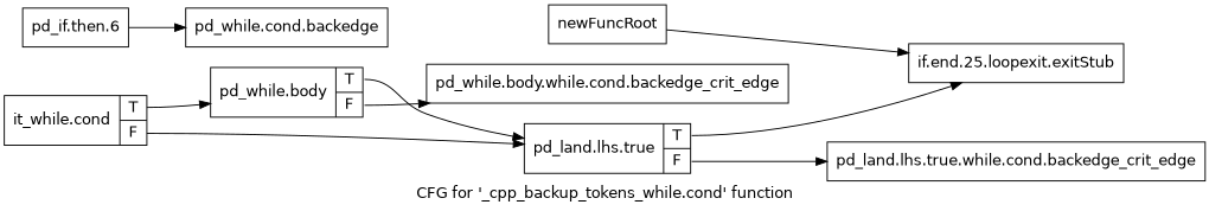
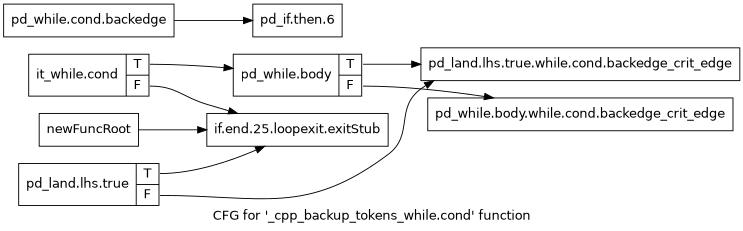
  digraph {
    fontname="DejaVu Sans"
    label="CFG for '_cpp_backup_tokens_while.cond' function"
    rankdir=LR
    node [fontname="DejaVu Sans" shape=record]
    edge [fontname="DejaVu Sans" tailport=s1]
    n1 [label="{newFuncRoot}"]
    n2 [label="{if.end.25.loopexit.exitStub}"]
    n3 [label="{it_while.cond|{<s0>T|<s1>F}}"]
    n4 [label="{pd_while.body|{<s0>T|<s1>F}}"]
    n5 [label="{pd_land.lhs.true|{<s0>T|<s1>F}}"]
    n6 [label="{pd_while.body.while.cond.backedge_crit_edge}"]
    n7 [label="{pd_land.lhs.true.while.cond.backedge_crit_edge}"]
    n8 [label="{pd_if.then.6}"]
    n9 [label="{pd_while.cond.backedge}"]
    n1 -> n2 [tailport=""]
-   n3 -> n5
+   n3 -> n2
    n3 -> n4 [tailport=s0]
-   n4 -> n5 [tailport=s0]
+   n4 -> n7 [tailport=s0]
    n4 -> n6
    n5 -> n2 [tailport=s0]
    n5 -> n7
-   n8 -> n9 [tailport=""]
+   n9 -> n8 [tailport=""]
  }
